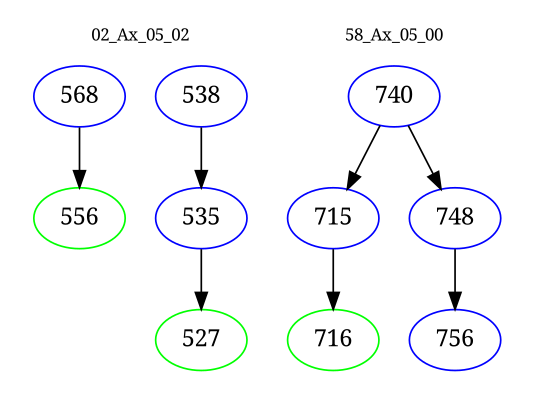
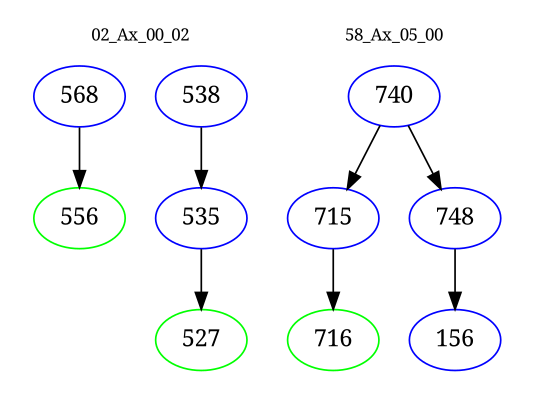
  digraph {
    fontname="Noto Serif"
    node [color=blue fontname="Noto Serif"]
    edge [color=black fontname="Noto Serif"]
    n1 [label=538]
    n2 [label=535]
    n3 [label=568]
    n4 [color=green label=527]
    n5 [color=green label=556]
    n6 [label=740]
    n7 [label=715]
    n8 [label=748]
    n9 [color=green label=716]
-   n10 [label=756]
+   n10 [label=156]
    subgraph cluster_1 {
      color=white
      fontsize=10
-     label="02_Ax_05_02"
+     label="02_Ax_00_02"
      n1
      n2
      n3
      n4
      n5
    }
    subgraph cluster_2 {
      color=white
      fontsize=10
      label="58_Ax_05_00"
      n6
      n7
      n8
      n9
      n10
    }
    n1 -> n2
    n2 -> n4
    n3 -> n5
    n6 -> n7
    n6 -> n8
    n7 -> n9
    n8 -> n10
  }
